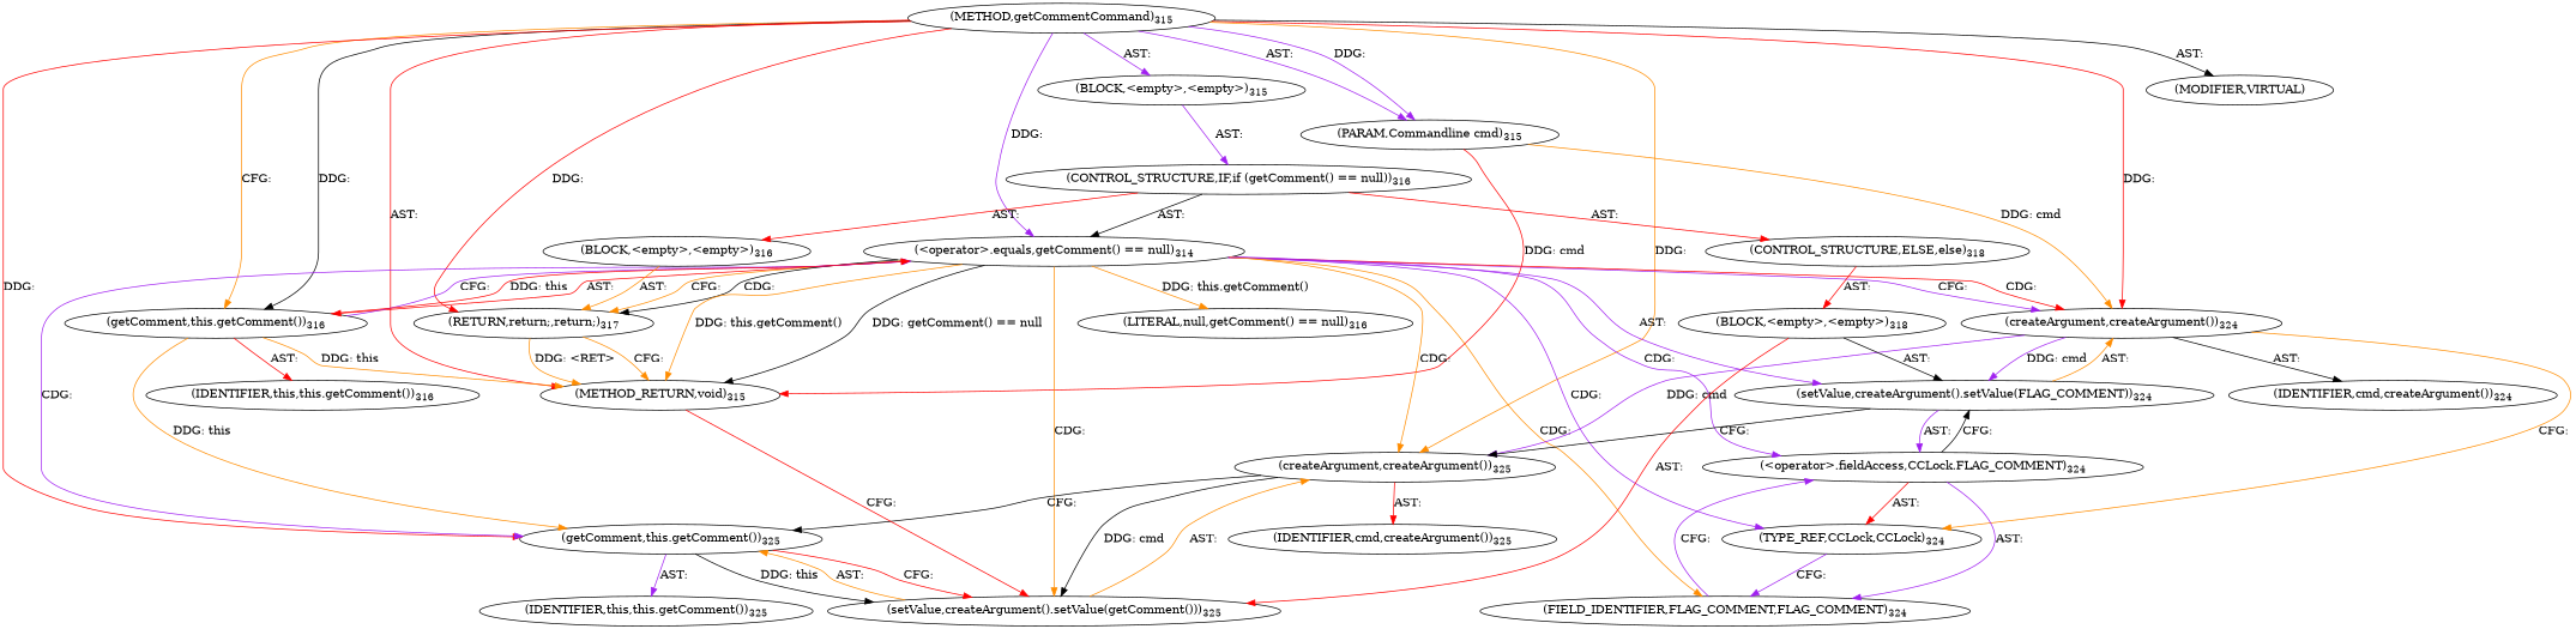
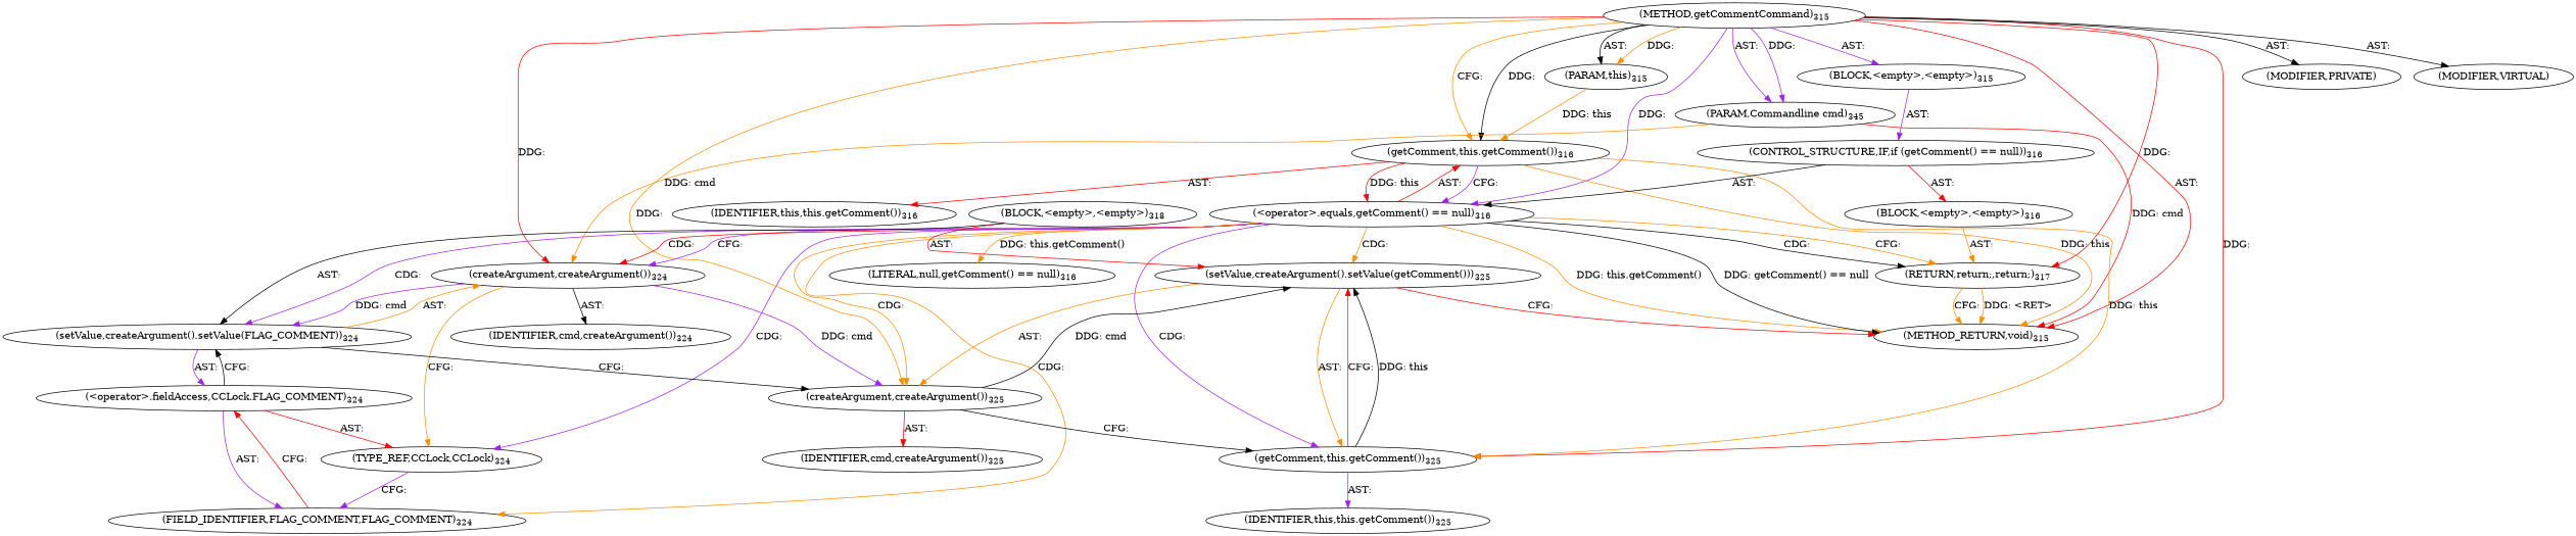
  digraph {
    edge [color=darkorange]
    n1 [label=<(METHOD,getCommentCommand)<SUB>315</SUB>>]
-   n3 [label=<(PARAM,Commandline cmd)<SUB>315</SUB>>]
+   n2 [label=<(PARAM,this)<SUB>315</SUB>>]
+   n3 [label=<(PARAM,Commandline cmd)<SUB>345</SUB>>]
    n4 [label=<(BLOCK,&lt;empty&gt;,&lt;empty&gt;)<SUB>315</SUB>>]
-   n5 [label=<(&lt;operator&gt;.equals,getComment() == null)<SUB>314</SUB>>]
+   n5 [label=<(&lt;operator&gt;.equals,getComment() == null)<SUB>316</SUB>>]
    n6 [label=<(getComment,this.getComment())<SUB>316</SUB>>]
    n7 [label=<(RETURN,return;,return;)<SUB>317</SUB>>]
    n8 [label=<(createArgument,createArgument())<SUB>324</SUB>>]
    n9 [label=<(createArgument,createArgument())<SUB>325</SUB>>]
    n10 [label=<(getComment,this.getComment())<SUB>325</SUB>>]
+   n11 [label=<(MODIFIER,PRIVATE)>]
    n12 [label=<(MODIFIER,VIRTUAL)>]
    n13 [label=<(METHOD_RETURN,void)<SUB>315</SUB>>]
    n14 [label=<(CONTROL_STRUCTURE,IF,if (getComment() == null))<SUB>316</SUB>>]
    n15 [label=<(LITERAL,null,getComment() == null)<SUB>316</SUB>>]
    n16 [label=<(setValue,createArgument().setValue(FLAG_COMMENT))<SUB>324</SUB>>]
    n17 [label=<(&lt;operator&gt;.fieldAccess,CCLock.FLAG_COMMENT)<SUB>324</SUB>>]
    n18 [label=<(TYPE_REF,CCLock,CCLock)<SUB>324</SUB>>]
    n19 [label=<(FIELD_IDENTIFIER,FLAG_COMMENT,FLAG_COMMENT)<SUB>324</SUB>>]
    n20 [label=<(setValue,createArgument().setValue(getComment()))<SUB>325</SUB>>]
    n21 [label=<(IDENTIFIER,this,this.getComment())<SUB>316</SUB>>]
    n22 [label=<(IDENTIFIER,cmd,createArgument())<SUB>324</SUB>>]
    n23 [label=<(IDENTIFIER,cmd,createArgument())<SUB>325</SUB>>]
    n24 [label=<(IDENTIFIER,this,this.getComment())<SUB>325</SUB>>]
    n25 [label=<(BLOCK,&lt;empty&gt;,&lt;empty&gt;)<SUB>316</SUB>>]
-   n26 [label=<(CONTROL_STRUCTURE,ELSE,else)<SUB>318</SUB>>]
    n27 [label=<(BLOCK,&lt;empty&gt;,&lt;empty&gt;)<SUB>318</SUB>>]
+   n1 -> n2 [color=black label="AST: "]
+   n1 -> n2 [label="DDG: "]
    n1 -> n3 [color=purple label="AST: "]
    n1 -> n3 [color=purple label="DDG: "]
    n1 -> n4 [color=purple label="AST: "]
    n1 -> n5 [color=purple label="DDG: "]
    n1 -> n6 [label="CFG: "]
    n1 -> n6 [color=black label="DDG: "]
    n1 -> n7 [color=red label="DDG: "]
    n1 -> n8 [color=red label="DDG: "]
    n1 -> n9 [label="DDG: "]
    n1 -> n10 [color=red label="DDG: "]
+   n1 -> n11 [color=black label="AST: "]
    n1 -> n12 [color=black label="AST: "]
    n1 -> n13 [color=red label="AST: "]
+   n2 -> n6 [label="DDG: this"]
    n3 -> n8 [label="DDG: cmd"]
    n3 -> n13 [color=red label="DDG: cmd"]
    n4 -> n14 [color=purple label="AST: "]
    n5 -> n6 [color=red label="AST: "]
    n5 -> n7 [label="CFG: "]
    n5 -> n7 [color=black label="CDG: "]
    n5 -> n8 [color=purple label="CFG: "]
    n5 -> n8 [color=red label="CDG: "]
    n5 -> n9 [label="CDG: "]
    n5 -> n10 [color=purple label="CDG: "]
    n5 -> n13 [label="DDG: this.getComment()"]
    n5 -> n13 [color=black label="DDG: getComment() == null"]
    n5 -> n15 [label="DDG: this.getComment()"]
-   n5 -> n16 [color=purple label="AST: "]
-   n5 -> n17 [color=purple label="CDG: "]
+   n5 -> n16 [color=purple label="CDG: "]
    n5 -> n18 [color=purple label="CDG: "]
    n5 -> n19 [label="CDG: "]
    n5 -> n20 [label="CDG: "]
    n6 -> n5 [color=purple label="CFG: "]
    n6 -> n5 [color=red label="DDG: this"]
    n6 -> n10 [label="DDG: this"]
    n6 -> n13 [label="DDG: this"]
    n6 -> n21 [color=red label="AST: "]
    n7 -> n13 [label="CFG: "]
    n7 -> n13 [label="DDG: &lt;RET&gt;"]
    n8 -> n9 [color=purple label="DDG: cmd"]
    n8 -> n16 [color=purple label="DDG: cmd"]
    n8 -> n18 [label="CFG: "]
    n8 -> n22 [color=black label="AST: "]
    n9 -> n10 [color=black label="CFG: "]
    n9 -> n20 [color=black label="DDG: cmd"]
    n9 -> n23 [color=red label="AST: "]
    n10 -> n20 [color=red label="CFG: "]
    n10 -> n20 [color=black label="DDG: this"]
    n10 -> n24 [color=purple label="AST: "]
    n14 -> n5 [color=black label="AST: "]
    n14 -> n25 [color=red label="AST: "]
-   n14 -> n26 [color=red label="AST: "]
    n16 -> n8 [label="AST: "]
    n16 -> n9 [color=black label="CFG: "]
    n16 -> n17 [color=purple label="AST: "]
    n17 -> n16 [color=black label="CFG: "]
    n17 -> n18 [color=red label="AST: "]
    n17 -> n19 [color=purple label="AST: "]
    n18 -> n19 [color=purple label="CFG: "]
-   n19 -> n17 [color=purple label="CFG: "]
+   n19 -> n17 [color=red label="CFG: "]
    n20 -> n9 [label="AST: "]
    n20 -> n10 [label="AST: "]
-   n13 -> n20 [color=red label="CFG: "]
+   n20 -> n13 [color=red label="CFG: "]
    n25 -> n7 [label="AST: "]
-   n26 -> n27 [color=red label="AST: "]
    n27 -> n16 [color=black label="AST: "]
    n27 -> n20 [color=red label="AST: "]
  }
